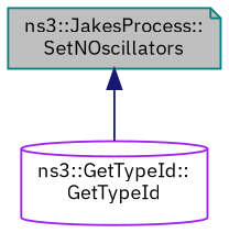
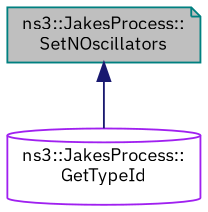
  digraph {
    rankdir=TB
    fontname="IBM Plex Sans"
    node [fontname="IBM Plex Sans" fontsize=10 style=filled]
    n1 [color=teal fillcolor=grey75 fontcolor=black height=0.2 label="ns3::JakesProcess::\lSetNOscillators" shape=note width=0.4]
-   n2 [color=purple fillcolor=white height=0.2 label="ns3::GetTypeId::\lGetTypeId" shape=cylinder width=0.4]
+   n2 [color=purple fillcolor=white height=0.2 label="ns3::JakesProcess::\lGetTypeId" shape=cylinder width=0.4]
    n1 -> n2 [color=midnightblue dir=back fontname="IBM Plex Sans" fontsize=10 labelfontname=Helvetica labelfontsize=10 style=solid]
  }
